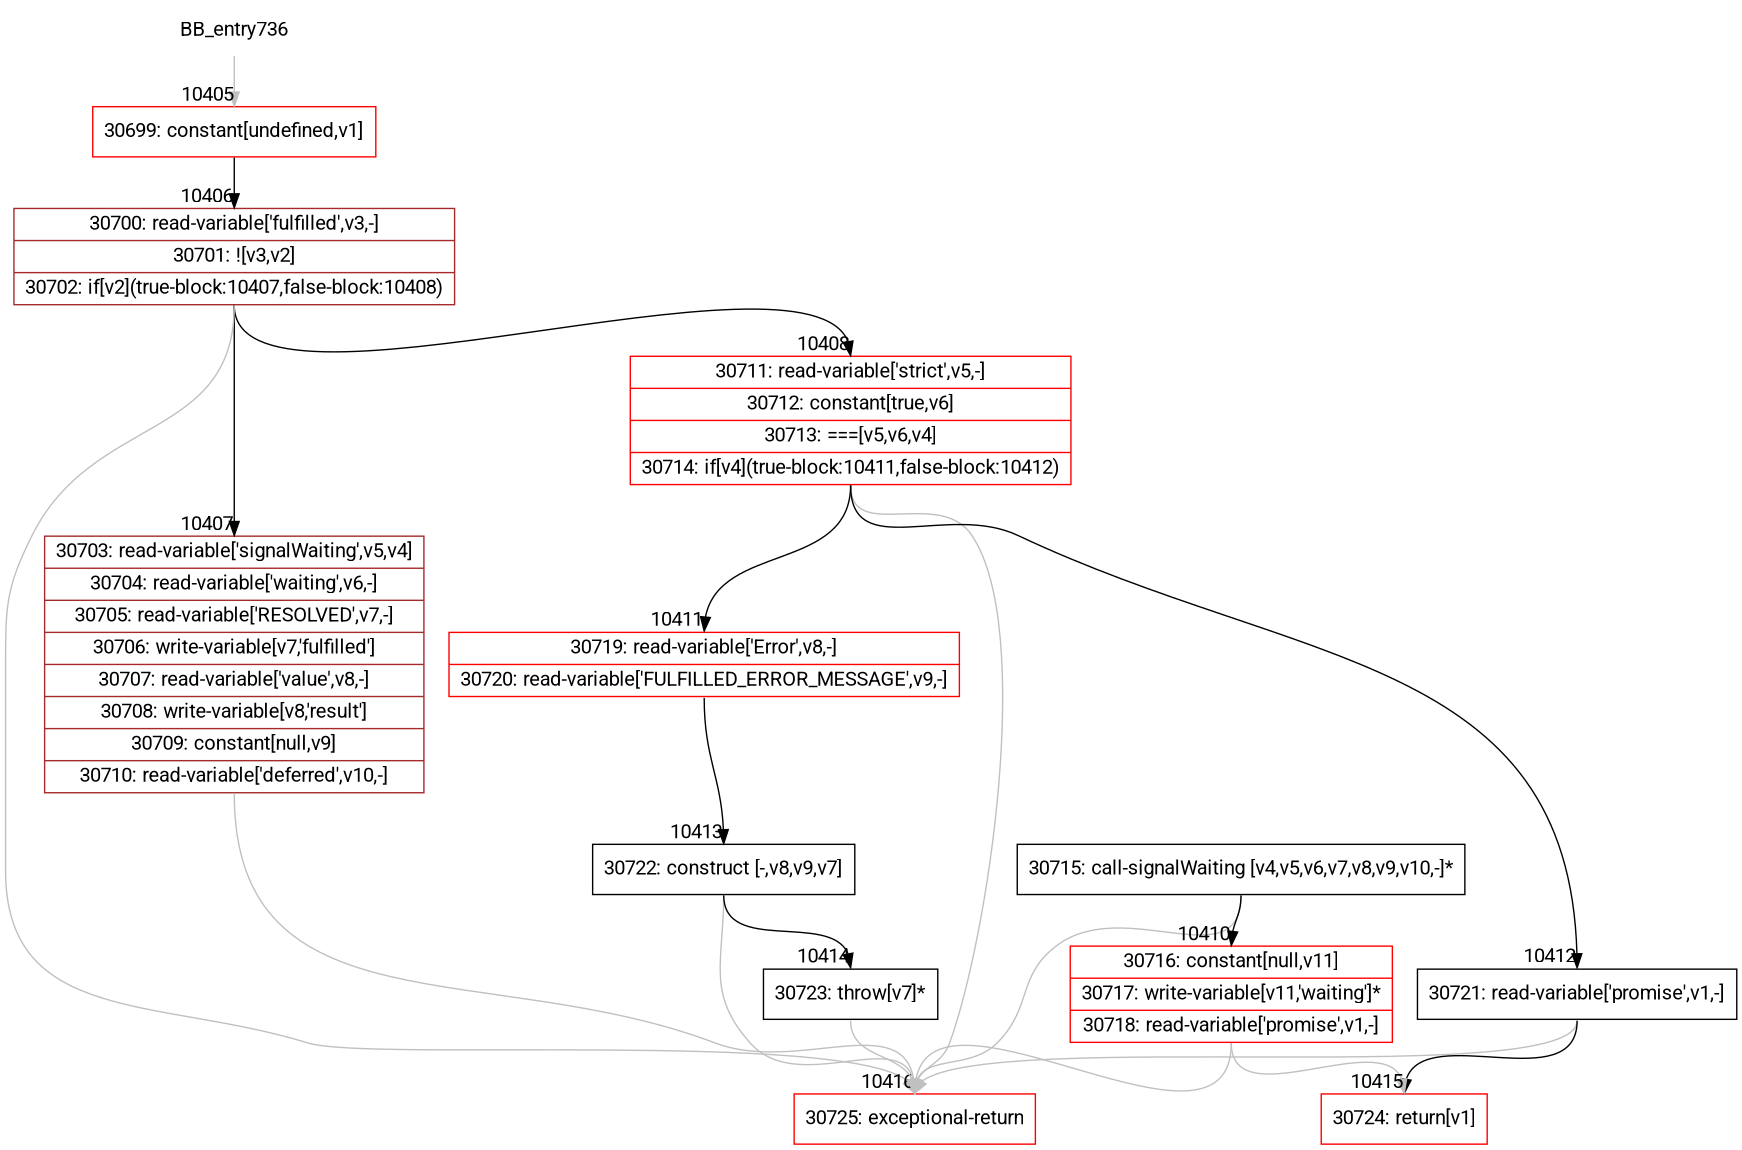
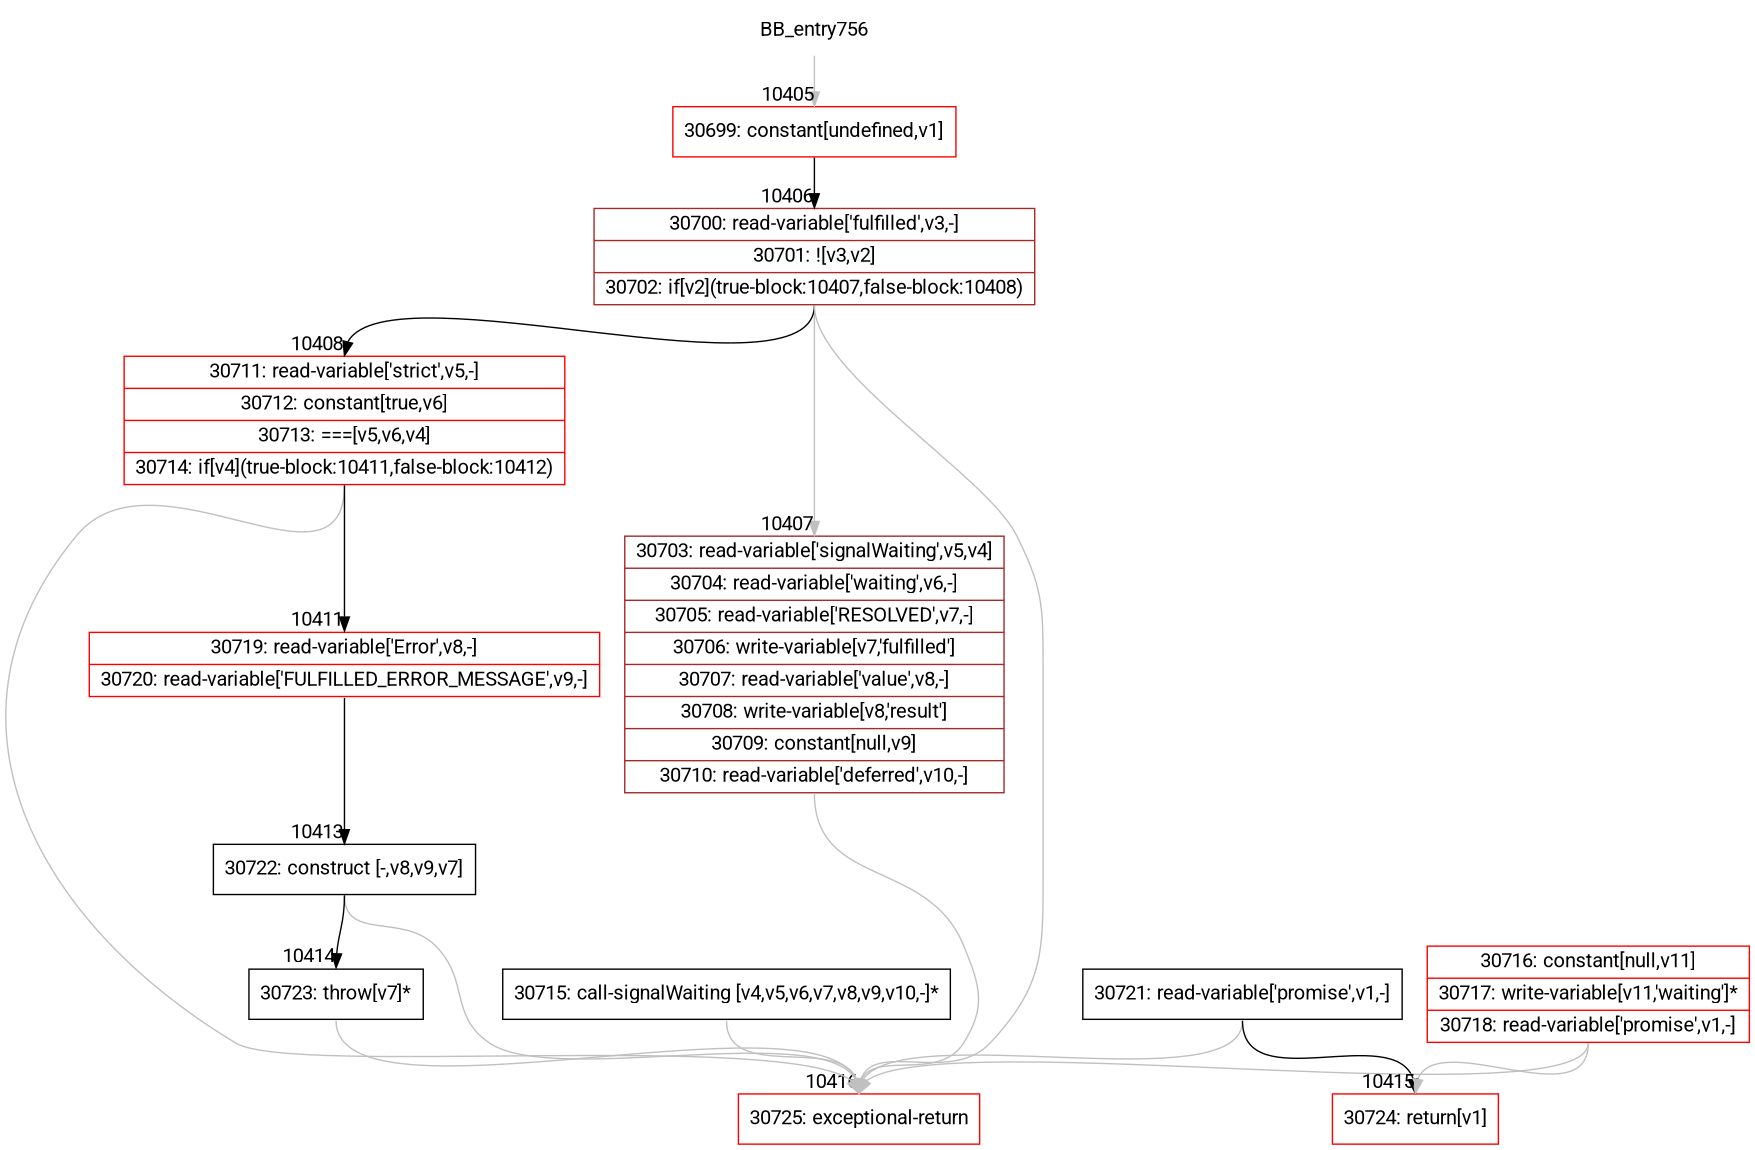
  digraph {
    fontname=Roboto
    rankdir=TD
    node [color=red fontname=Roboto shape=record]
    edge [color=gray fontname=Roboto headport=n tailport=s]
-   BB_entry756 [color=black shape=none label=BB_entry736]
+   BB_entry756 [color=black shape=none]
    n2 [label="{30699: constant[undefined,v1]}"]
    n3 [color=brown label="{30700: read-variable['fulfilled',v3,-]|30701: ![v3,v2]|30702: if[v2](true-block:10407,false-block:10408)}"]
    n4 [color=brown label="{30703: read-variable['signalWaiting',v5,v4]|30704: read-variable['waiting',v6,-]|30705: read-variable['RESOLVED',v7,-]|30706: write-variable[v7,'fulfilled']|30707: read-variable['value',v8,-]|30708: write-variable[v8,'result']|30709: constant[null,v9]|30710: read-variable['deferred',v10,-]}"]
    n5 [label="{30711: read-variable['strict',v5,-]|30712: constant[true,v6]|30713: ===[v5,v6,v4]|30714: if[v4](true-block:10411,false-block:10412)}"]
    n6 [label="{30725: exceptional-return}"]
    n7 [label="{30719: read-variable['Error',v8,-]|30720: read-variable['FULFILLED_ERROR_MESSAGE',v9,-]}"]
    n8 [color=black label="{30721: read-variable['promise',v1,-]}"]
    n9 [color=black label="{30715: call-signalWaiting [v4,v5,v6,v7,v8,v9,v10,-]*}"]
    n10 [label="{30716: constant[null,v11]|30717: write-variable[v11,'waiting']*|30718: read-variable['promise',v1,-]}"]
    n11 [color=black label="{30722: construct [-,v8,v9,v7]}"]
    n12 [label="{30724: return[v1]}"]
    n13 [color=black label="{30723: throw[v7]*}"]
    BB_entry756 -> n2 [headlabel="    10405"]
    n2 -> n3 [headlabel="      10406" color=""]
-   n3 -> n4 [headlabel="      10407" color=""]
+   n3 -> n4 [headlabel="      10407"]
    n3 -> n5 [headlabel="      10408" color=""]
    n3 -> n6 [headlabel="      10416"]
    n4 -> n6
    n5 -> n6
    n5 -> n7 [headlabel="      10411" color=""]
-   n5 -> n8 [headlabel="      10412" color=""]
    n7 -> n11 [headlabel="      10413" color=""]
    n8 -> n6
    n8 -> n12 [color=""]
    n9 -> n6
-   n9 -> n10 [headlabel="      10410" color=""]
    n10 -> n6
    n10 -> n12 [headlabel="      10415"]
    n11 -> n6
    n11 -> n13 [headlabel="      10414" color=""]
    n13 -> n6
  }
